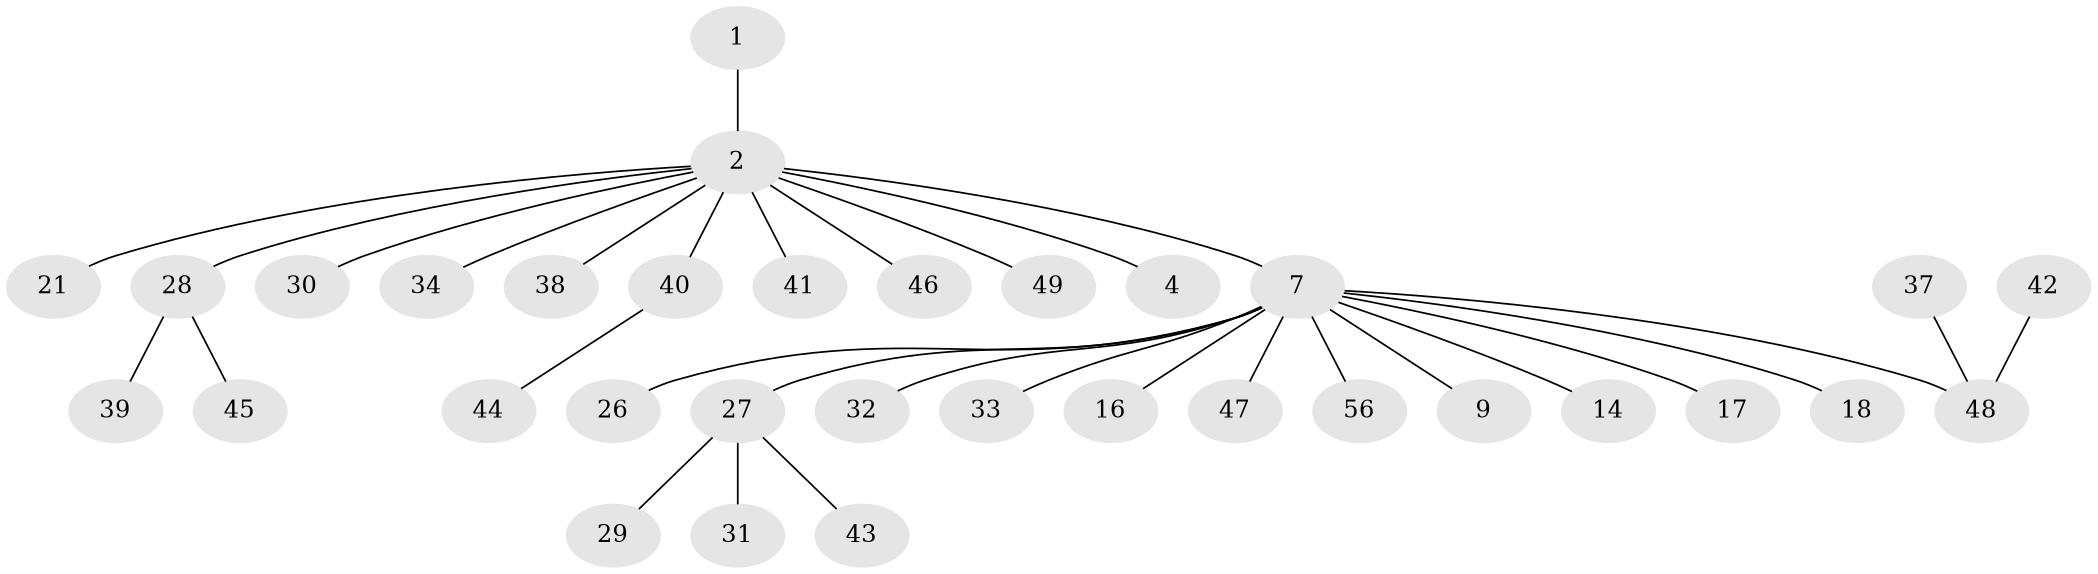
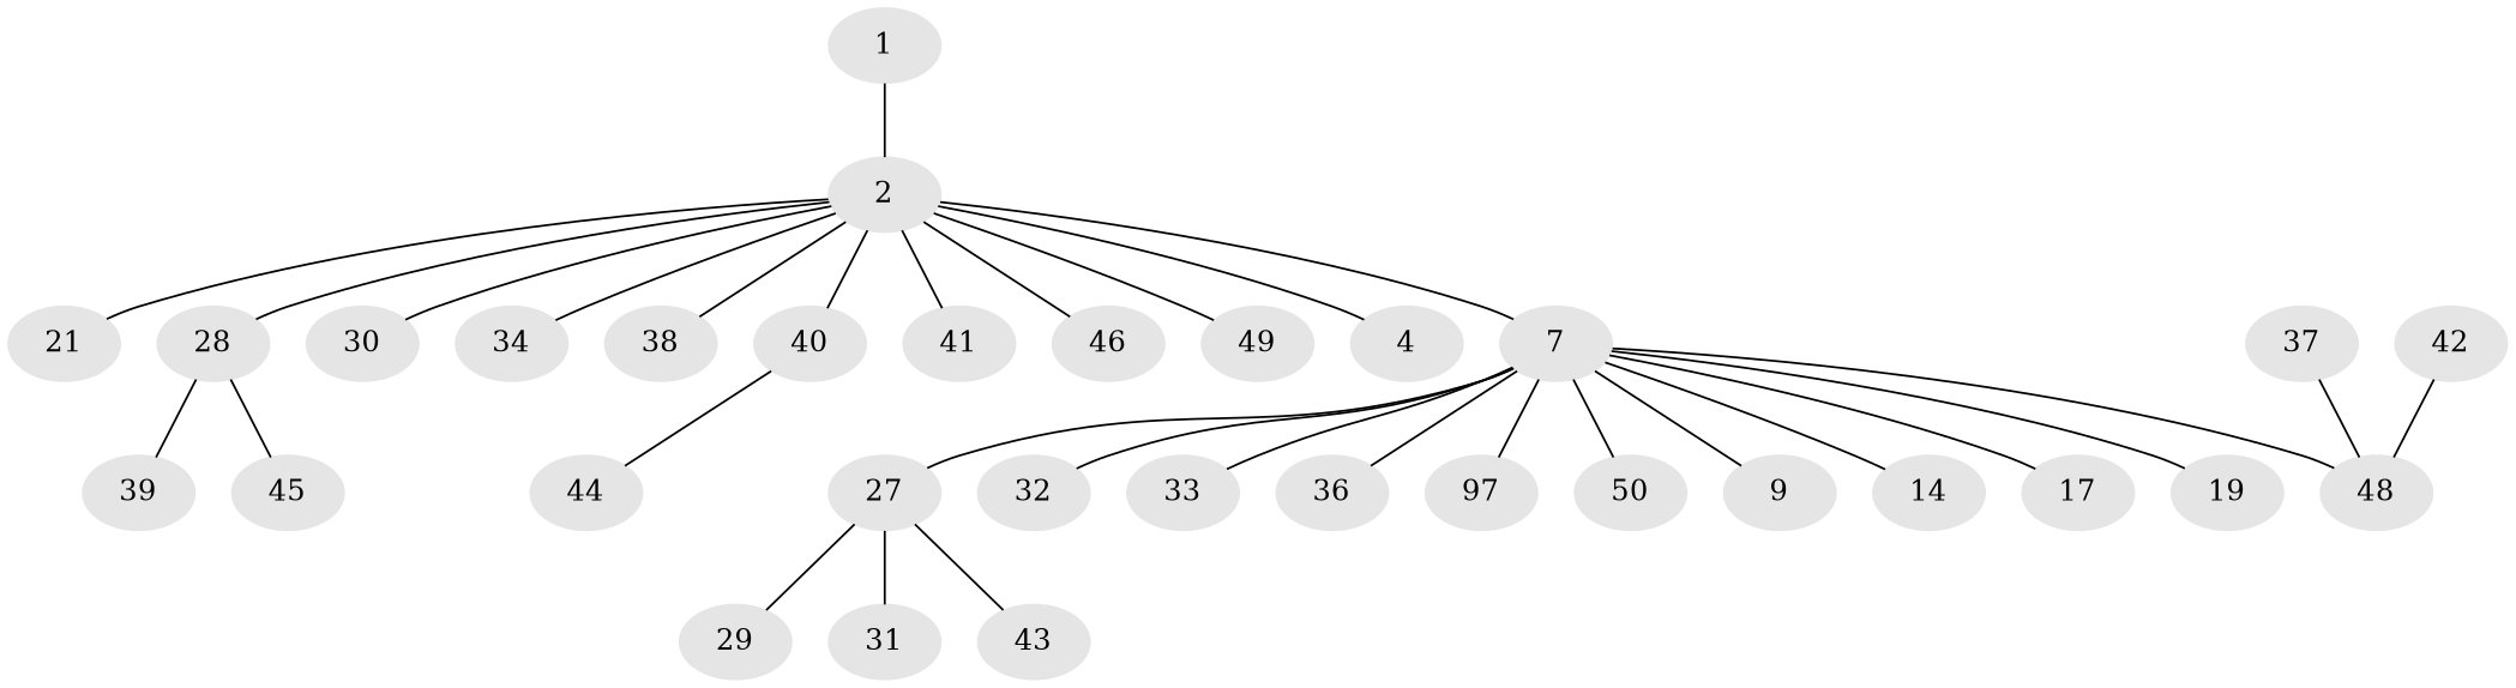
  graph {
    node [color=gray90 style=filled]
    1
    2
    4
    7 [super="+3"]
    21 [super="+5"]
    28
    30
    34
    38
    40
    41
    46 [super="+25"]
    49
    9
    14 [super="+12"]
    17
-   19 [super="+13" label=18]
-   26
+   19 [super="+13"]
    27 [super="+18+20+22"]
    32
    33
-   36 [super="+16" label=16]
-   47
+   36 [super="+16"]
+   47 [label=97]
    48 [super="+15"]
-   50 [label=56]
+   50
    39
    45
    44
    29
    31
    43
    37
    42 [super="+24"]
    1 -- 2
    2 -- 4
    2 -- 7 [weight=2]
    2 -- 21
    2 -- 28
    2 -- 30
    2 -- 34
    2 -- 38
    2 -- 40
    2 -- 41
    2 -- 46
    2 -- 49
    7 -- 9
    7 -- 14
    7 -- 17
    7 -- 19
-   7 -- 26
    7 -- 27
    7 -- 32
    7 -- 33
    7 -- 36
    7 -- 47
    7 -- 48 [weight=2]
    7 -- 50
    28 -- 39
    28 -- 45
    40 -- 44
    27 -- 29
    27 -- 31
    27 -- 43
    37 -- 48
    42 -- 48
  }
